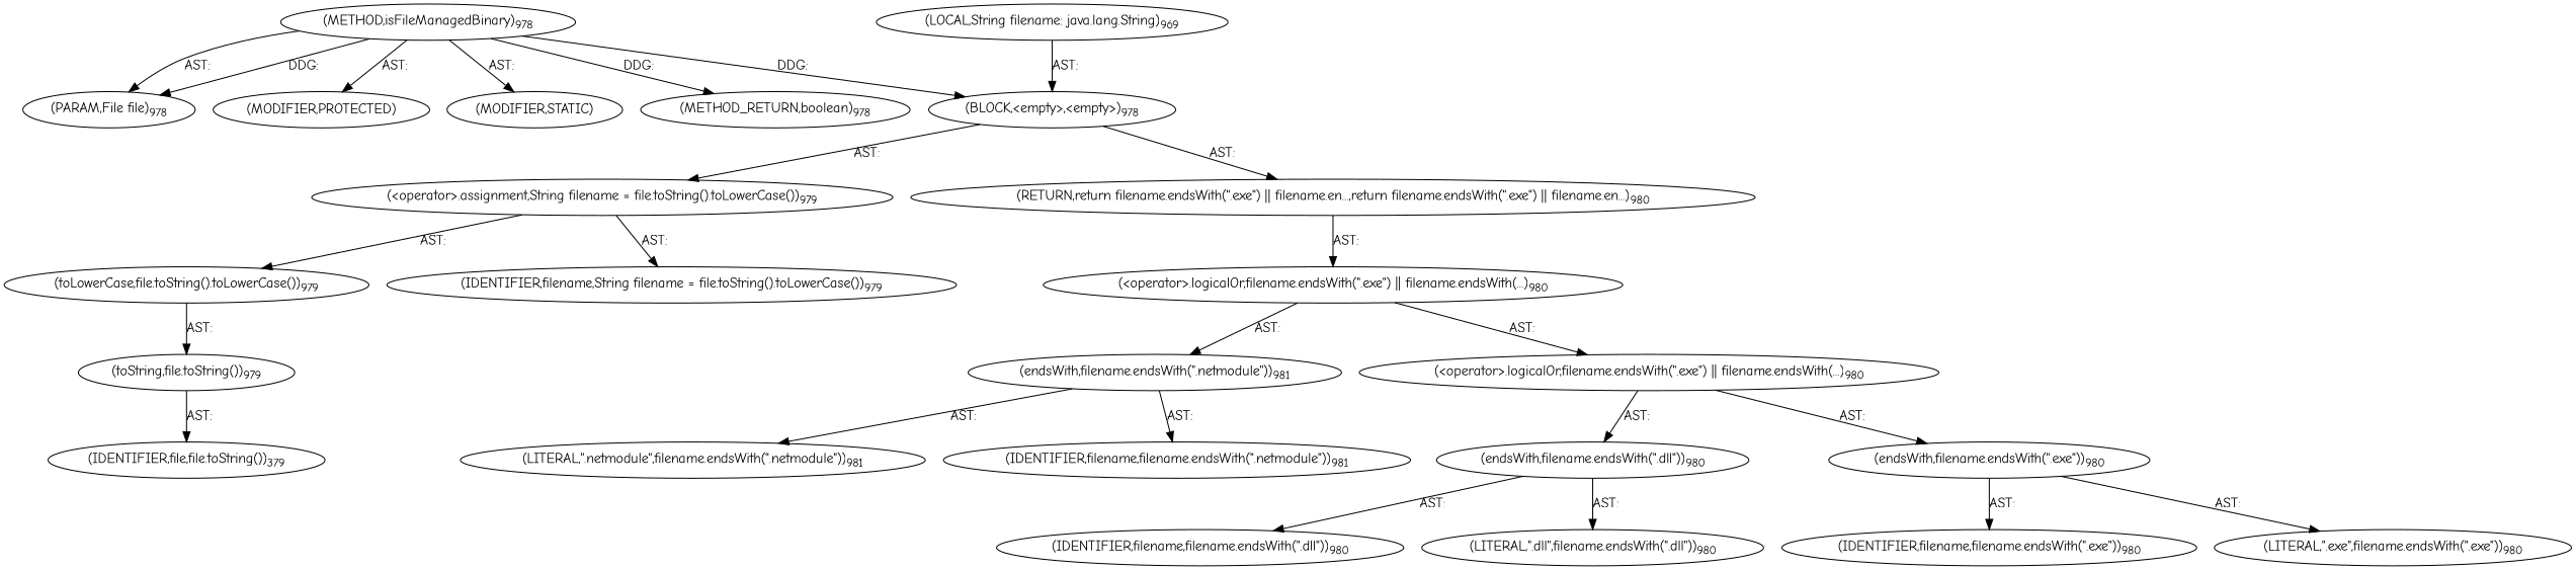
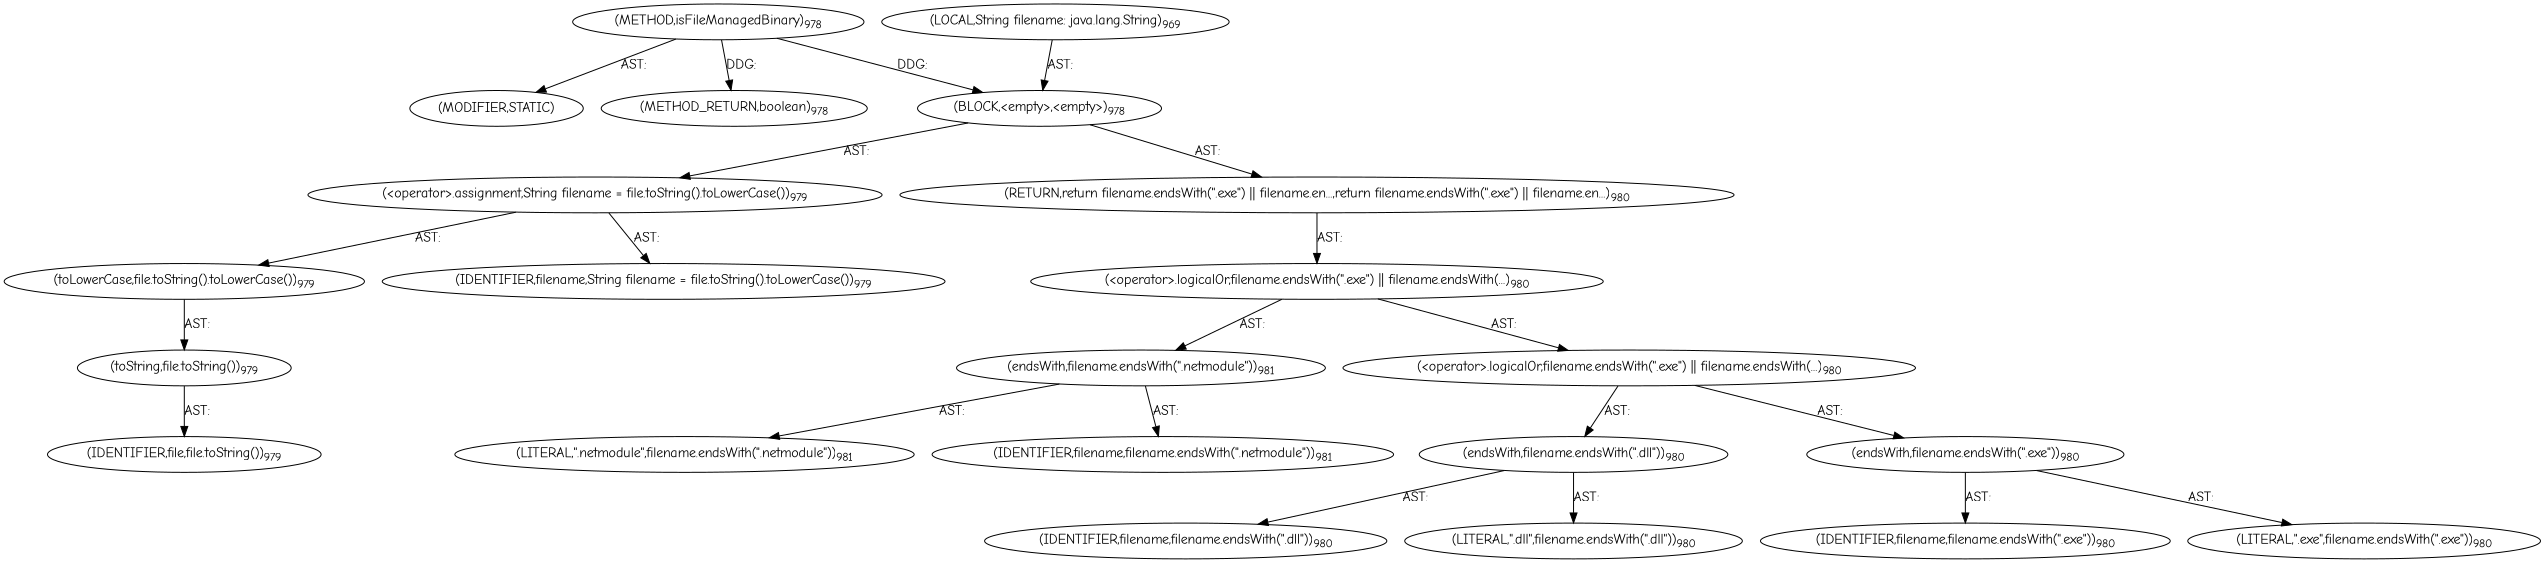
  digraph {
    fontname="Comic Neue"
    node [fontname="Comic Neue"]
    edge [fontname="Comic Neue"]
    n1 [label=<(METHOD,isFileManagedBinary)<SUB>978</SUB>>]
-   n2 [label=<(PARAM,File file)<SUB>978</SUB>>]
    n3 [label=<(BLOCK,&lt;empty&gt;,&lt;empty&gt;)<SUB>978</SUB>>]
-   n4 [label=<(MODIFIER,PROTECTED)>]
    n5 [label=<(MODIFIER,STATIC)>]
    n6 [label=<(METHOD_RETURN,boolean)<SUB>978</SUB>>]
    n7 [label=<(&lt;operator&gt;.assignment,String filename = file.toString().toLowerCase())<SUB>979</SUB>>]
    n8 [label=<(RETURN,return filename.endsWith(&quot;.exe&quot;) || filename.en...,return filename.endsWith(&quot;.exe&quot;) || filename.en...)<SUB>980</SUB>>]
    n9 [label=<(LOCAL,String filename: java.lang.String)<SUB>969</SUB>>]
    n10 [label=<(IDENTIFIER,filename,String filename = file.toString().toLowerCase())<SUB>979</SUB>>]
    n11 [label=<(toLowerCase,file.toString().toLowerCase())<SUB>979</SUB>>]
    n12 [label=<(&lt;operator&gt;.logicalOr,filename.endsWith(&quot;.exe&quot;) || filename.endsWith(...)<SUB>980</SUB>>]
    n13 [label=<(toString,file.toString())<SUB>979</SUB>>]
-   n14 [label=<(IDENTIFIER,file,file.toString())<SUB>379</SUB>>]
+   n14 [label=<(IDENTIFIER,file,file.toString())<SUB>979</SUB>>]
    n15 [label=<(&lt;operator&gt;.logicalOr,filename.endsWith(&quot;.exe&quot;) || filename.endsWith(...)<SUB>980</SUB>>]
    n16 [label=<(endsWith,filename.endsWith(&quot;.netmodule&quot;))<SUB>981</SUB>>]
    n17 [label=<(endsWith,filename.endsWith(&quot;.exe&quot;))<SUB>980</SUB>>]
    n18 [label=<(endsWith,filename.endsWith(&quot;.dll&quot;))<SUB>980</SUB>>]
    n19 [label=<(IDENTIFIER,filename,filename.endsWith(&quot;.netmodule&quot;))<SUB>981</SUB>>]
    n20 [label=<(LITERAL,&quot;.netmodule&quot;,filename.endsWith(&quot;.netmodule&quot;))<SUB>981</SUB>>]
    n21 [label=<(IDENTIFIER,filename,filename.endsWith(&quot;.exe&quot;))<SUB>980</SUB>>]
    n22 [label=<(LITERAL,&quot;.exe&quot;,filename.endsWith(&quot;.exe&quot;))<SUB>980</SUB>>]
    n23 [label=<(IDENTIFIER,filename,filename.endsWith(&quot;.dll&quot;))<SUB>980</SUB>>]
    n24 [label=<(LITERAL,&quot;.dll&quot;,filename.endsWith(&quot;.dll&quot;))<SUB>980</SUB>>]
-   n1 -> n2 [label="AST: "]
-   n1 -> n2 [label="DDG: "]
    n1 -> n3 [label="DDG: "]
-   n1 -> n4 [label="AST: "]
    n1 -> n5 [label="AST: "]
    n1 -> n6 [label="DDG: "]
    n3 -> n7 [label="AST: "]
    n3 -> n8 [label="AST: "]
    n7 -> n10 [label="AST: "]
    n7 -> n11 [label="AST: "]
    n8 -> n12 [label="AST: "]
    n9 -> n3 [label="AST: "]
    n11 -> n13 [label="AST: "]
    n12 -> n15 [label="AST: "]
    n12 -> n16 [label="AST: "]
    n13 -> n14 [label="AST: "]
    n15 -> n17 [label="AST: "]
    n15 -> n18 [label="AST: "]
    n16 -> n19 [label="AST: "]
    n16 -> n20 [label="AST: "]
    n17 -> n21 [label="AST: "]
    n17 -> n22 [label="AST: "]
    n18 -> n23 [label="AST: "]
    n18 -> n24 [label="AST: "]
  }
